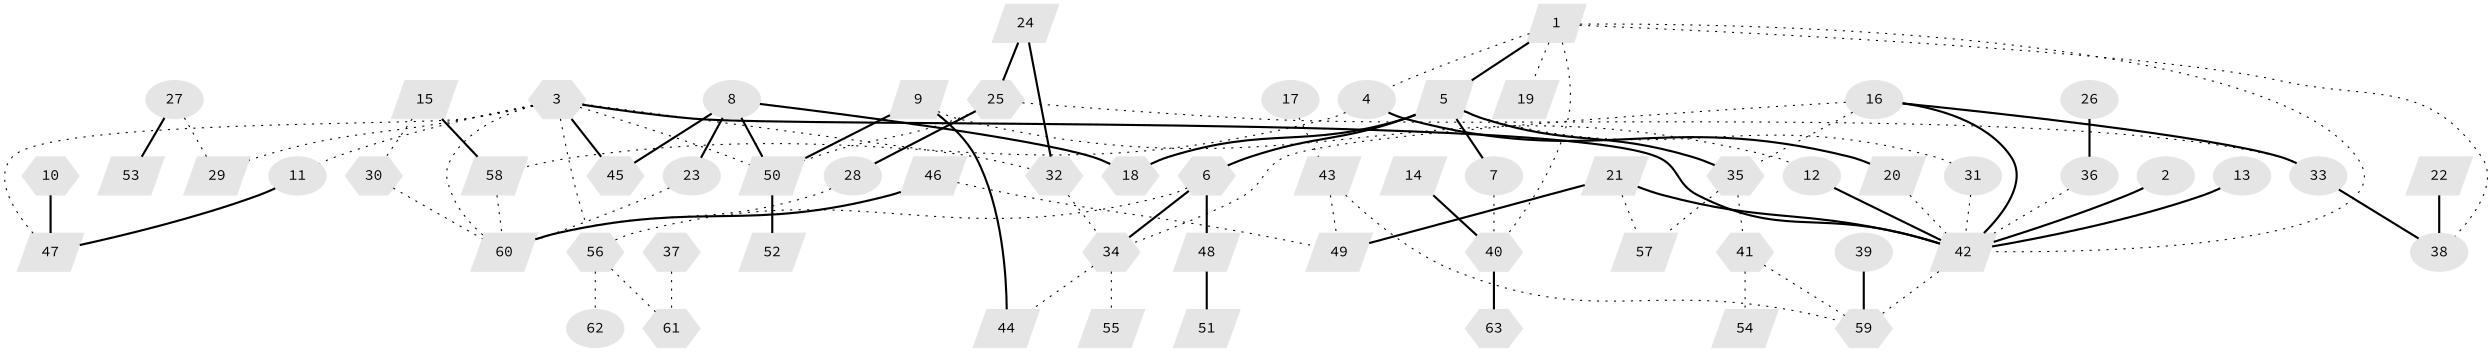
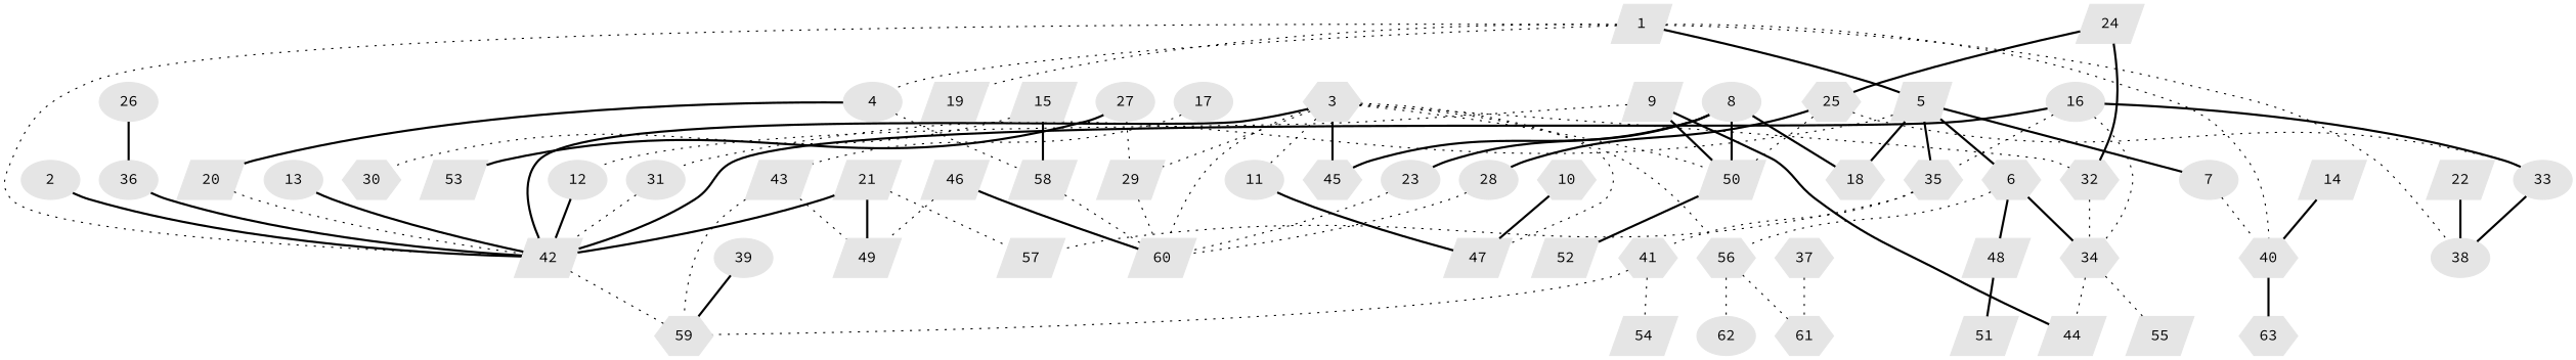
  graph {
    fontname="Source Code Pro"
    node [color=gray90 fontname="Source Code Pro" shape=parallelogram style=filled]
    edge [fontname="Source Code Pro" style=dotted weight=1.0]
    4 [shape=ellipse]
    1
    5
    19
    38 [shape=ellipse]
    40 [shape=hexagon]
    42
    20
    58
    6 [shape=hexagon]
    7 [shape=ellipse]
    18 [shape=hexagon]
    31 [shape=ellipse]
    35 [shape=hexagon]
    63 [shape=hexagon]
    59 [shape=hexagon]
    2 [shape=ellipse]
    3 [shape=hexagon]
    11 [shape=ellipse]
    29
    32 [shape=hexagon]
    45 [shape=hexagon]
    47
    50
    56 [shape=hexagon]
    60
    34 [shape=hexagon]
    52
    61 [shape=hexagon]
    62 [shape=ellipse]
    48
    57
    41 [shape=hexagon]
    44
    55
    51
    8 [shape=ellipse]
    23 [shape=ellipse]
    9
    12 [shape=ellipse]
    10 [shape=hexagon]
    13 [shape=ellipse]
    14
    15
    30 [shape=hexagon]
    16 [shape=ellipse]
    33 [shape=ellipse]
    17 [shape=ellipse]
    43
    49
    21
    22
    24
    25 [shape=hexagon]
    28 [shape=ellipse]
    26 [shape=ellipse]
    36 [shape=ellipse]
    27 [shape=ellipse]
    53
    54
    37 [shape=hexagon]
    39 [shape=ellipse]
    46
    4 -- 20 [style=bold]
    4 -- 58
    1 -- 4
    1 -- 5 [style=bold]
    1 -- 19
    1 -- 38
    1 -- 40
    1 -- 42
    5 -- 6 [style=bold]
    5 -- 7 [style=bold]
    5 -- 18 [style=bold]
    5 -- 31
    5 -- 35 [style=bold]
    40 -- 63 [style=bold]
    42 -- 59 [weight=2.0]
    20 -- 42
    58 -- 60
    6 -- 56
    6 -- 34 [style=bold]
    6 -- 48 [style=bold]
    7 -- 40
    31 -- 42
    35 -- 57
    35 -- 41
    2 -- 42 [style=bold]
    3 -- 42 [style=bold]
    3 -- 11
    3 -- 29
    3 -- 32
    3 -- 45 [style=bold]
    3 -- 47
    3 -- 50
    3 -- 56
    3 -- 60
    11 -- 47 [style=bold]
    32 -- 34
    50 -- 52 [style=bold]
    56 -- 61
    56 -- 62
    34 -- 44
    34 -- 55
    48 -- 51 [style=bold]
    41 -- 59
    41 -- 54
    8 -- 18 [style=bold]
    8 -- 45 [style=bold]
    8 -- 50 [style=bold]
    8 -- 23 [style=bold]
    23 -- 60
    9 -- 50 [style=bold]
    9 -- 44 [style=bold]
    9 -- 12
    12 -- 42 [style=bold]
    10 -- 47 [style=bold weight=2.0]
    13 -- 42 [style=bold]
    14 -- 40 [style=bold]
    15 -- 58 [style=bold]
    15 -- 30
-   30 -- 60
+   29 -- 60
    16 -- 42 [style=bold]
    16 -- 35
    16 -- 34
    16 -- 33 [style=bold]
    33 -- 38 [style=bold]
    17 -- 43
    43 -- 59
    43 -- 49
    21 -- 42 [style=bold]
    21 -- 57
    21 -- 49 [style=bold weight=2.0]
    22 -- 38 [style=bold]
    24 -- 32 [style=bold]
    24 -- 25 [style=bold]
    25 -- 50
    25 -- 33
    25 -- 28 [style=bold]
    28 -- 60
    26 -- 36 [style=bold]
-   36 -- 42
+   36 -- 42 [style=bold]
    27 -- 29
    27 -- 53 [style=bold]
    37 -- 61
    39 -- 59 [style=bold]
    46 -- 60 [style=bold]
    46 -- 49
  }
